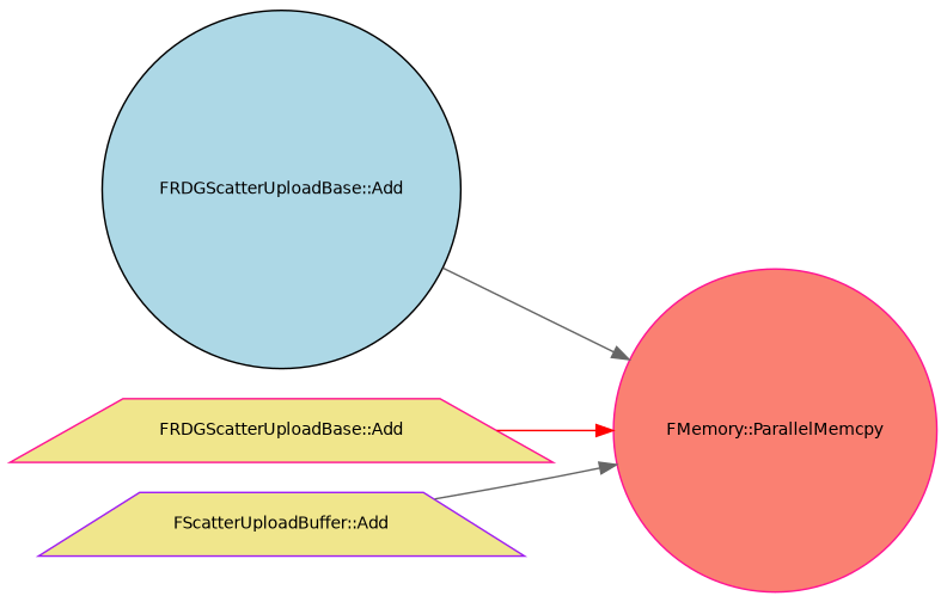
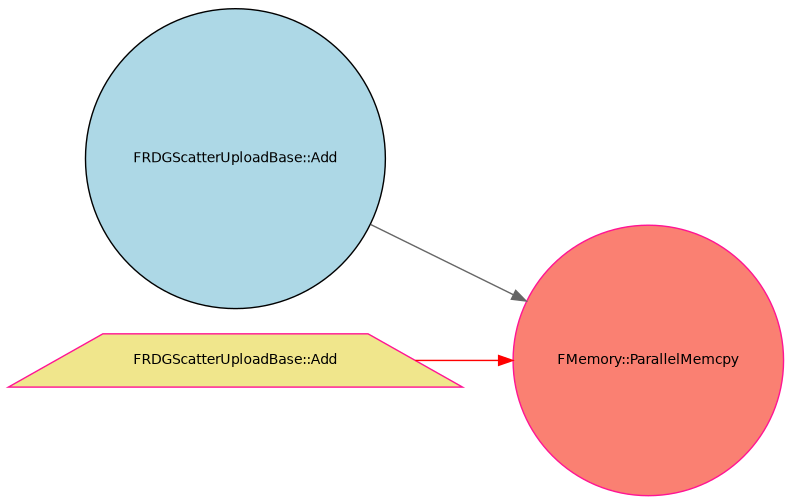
  digraph {
    rankdir=RL
    node [color=deeppink fillcolor=khaki fontname=Helvetica fontsize=10 shape=circle style=filled]
    edge [color=gray40 dir=back fontname=Helvetica fontsize=10 labelfontname=Helvetica labelfontsize=10 style=solid]
    n1 [fillcolor=salmon fontcolor=black height=0.2 label="FMemory::ParallelMemcpy" width=0.4]
    n2 [color=black fillcolor=lightblue height=0.2 label="FRDGScatterUploadBase::Add" width=0.4]
    n3 [height=0.2 label="FRDGScatterUploadBase::Add" shape=trapezium width=0.4]
-   n4 [color=purple height=0.2 label="FScatterUploadBuffer::Add" shape=trapezium width=0.4]
    n1 -> n2
    n1 -> n3 [color=red]
-   n1 -> n4
  }
